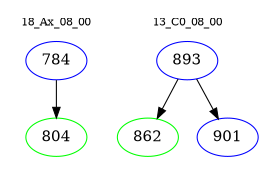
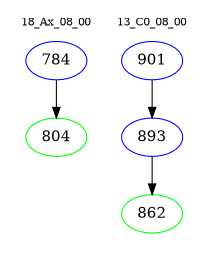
  digraph {
    node [color=blue]
    edge [color=black]
    n1 [label=784]
    n2 [color=green label=804]
    n3 [label=893]
    n4 [color=green label=862]
    n5 [label=901]
    subgraph cluster_1 {
      color=white
      fontsize=10
      label="18_Ax_08_00"
      n1
      n2
    }
    subgraph cluster_2 {
      color=white
      fontsize=10
      label="13_C0_08_00"
      n3
      n4
      n5
    }
    n1 -> n2
    n3 -> n4
-   n3 -> n5
+   n5 -> n3
  }
